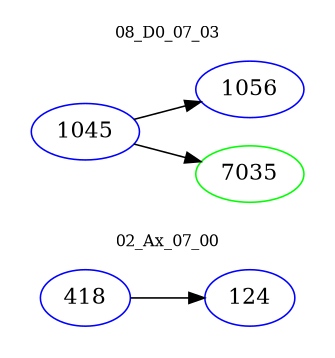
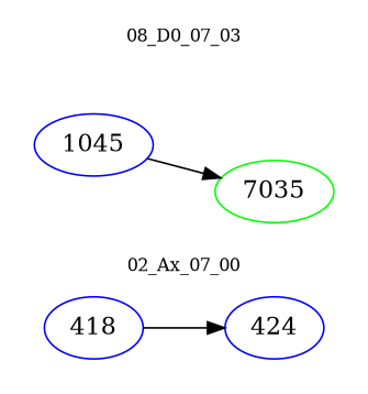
  digraph {
    rankdir=LR
    node [color=blue]
    edge [color=black]
    n1 [label=418]
-   n2 [label=124]
+   n2 [label=424]
    n3 [label=1045]
    n4 [color=green label=7035]
-   n5 [label=1056]
    subgraph cluster_1 {
      color=white
      fontsize=10
      label="02_Ax_07_00"
      n1
      n2
    }
    subgraph cluster_2 {
      color=white
      fontsize=10
      label="08_D0_07_03"
      n3
      n4
-     n5
    }
    n1 -> n2
    n3 -> n4
-   n3 -> n5
  }
